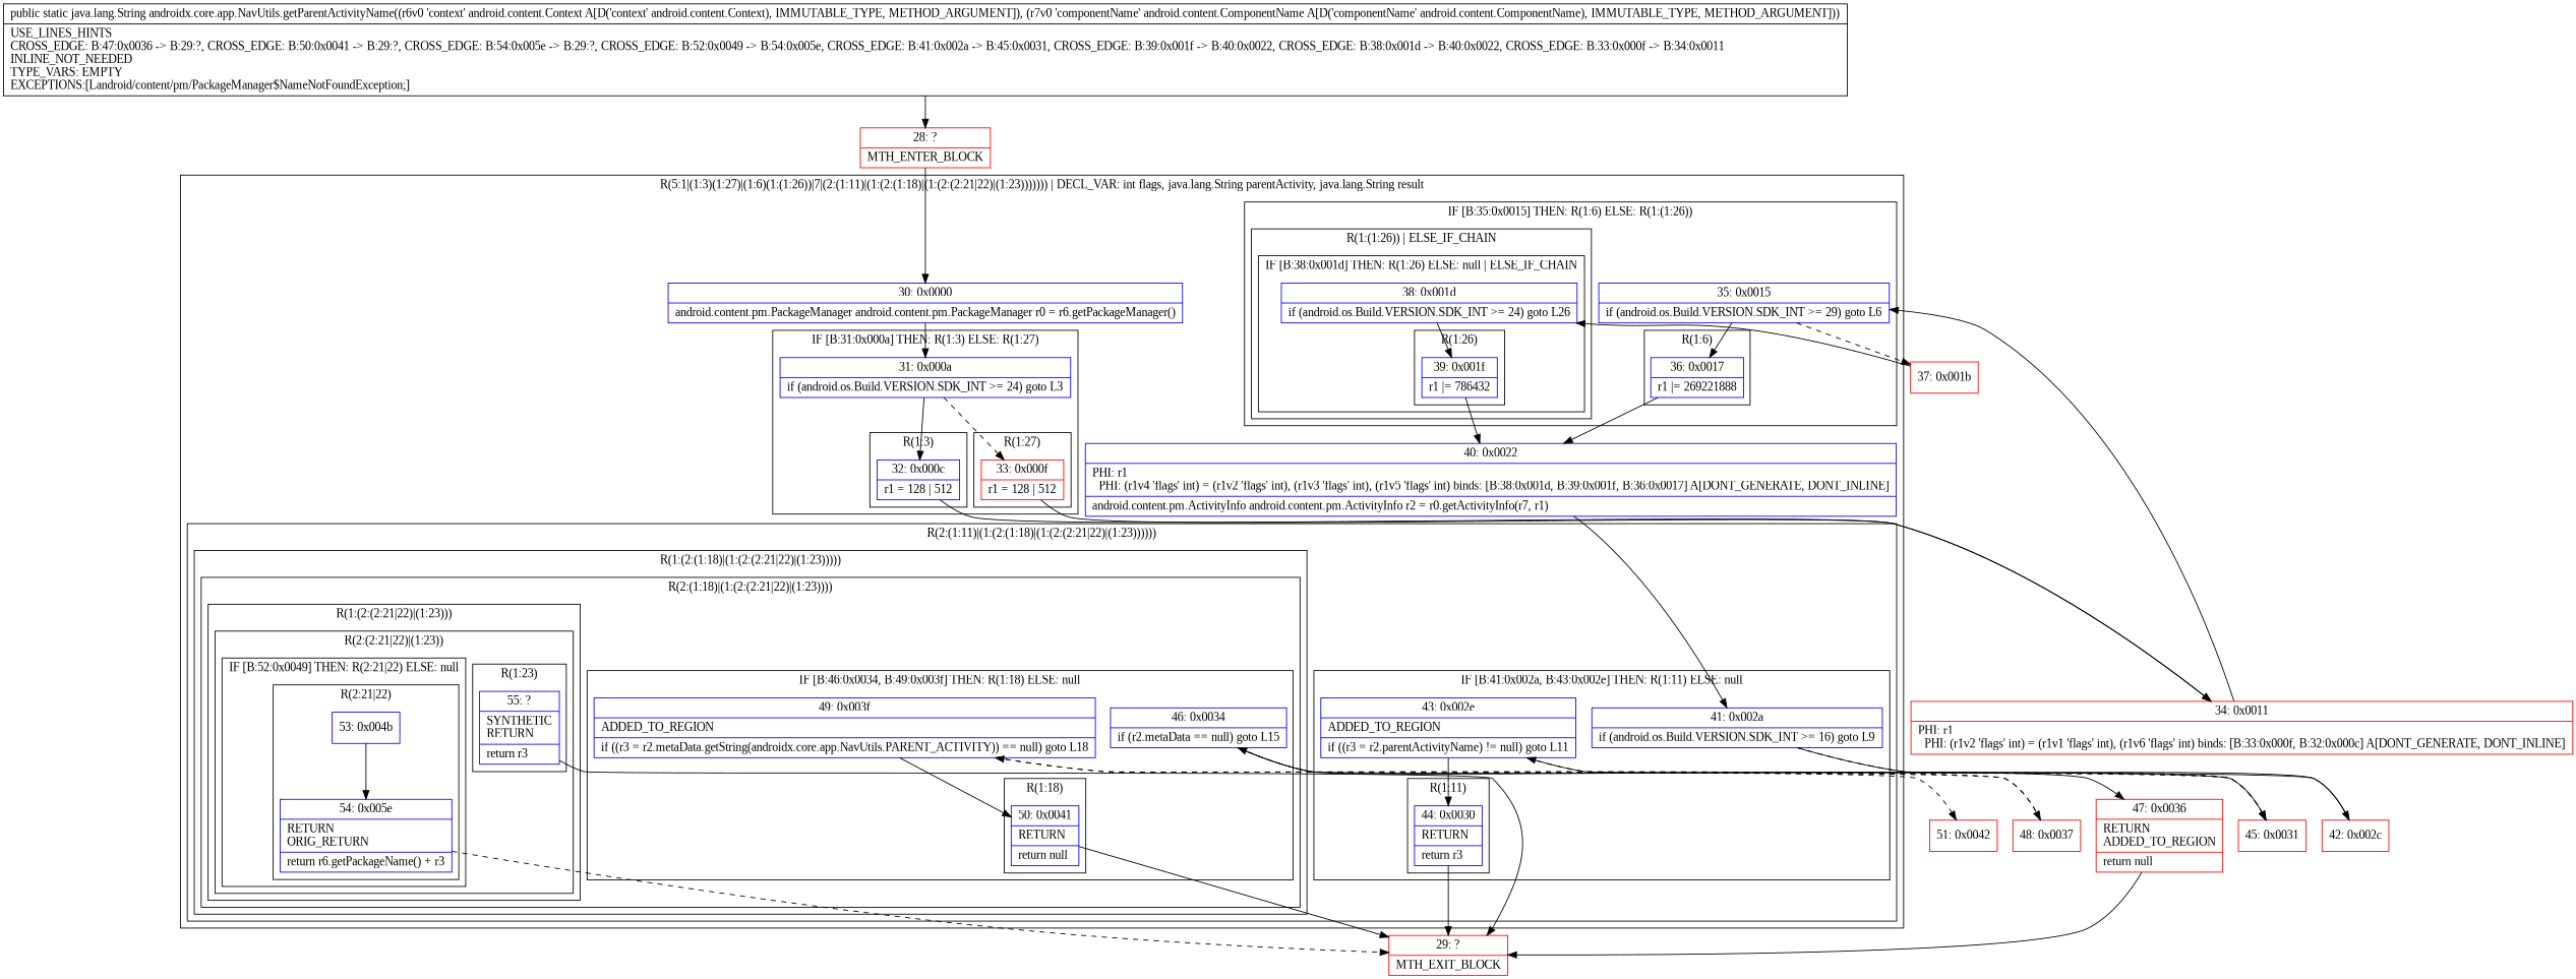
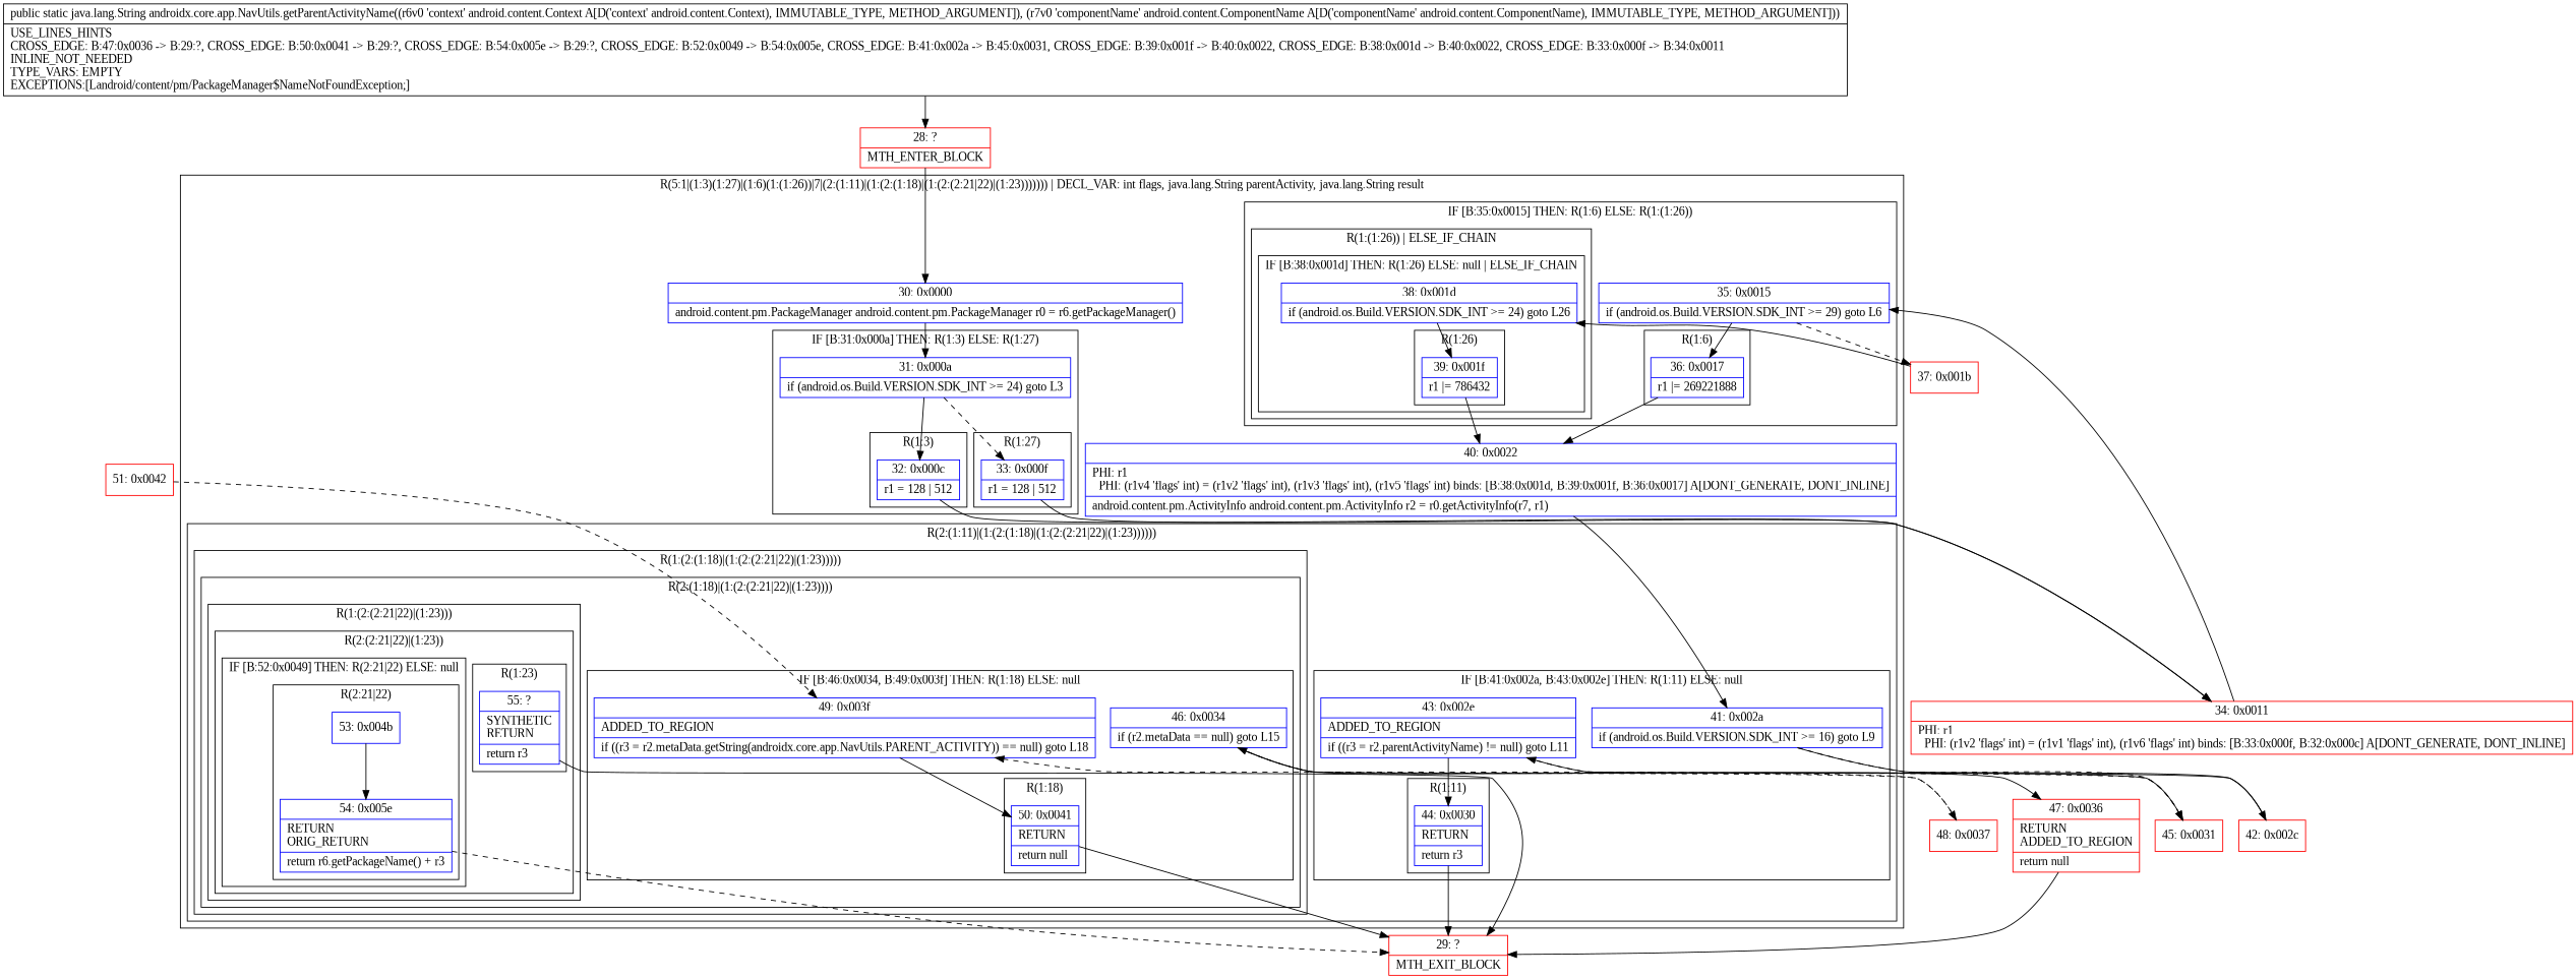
  digraph {
    fontname="Liberation Serif"
    node [color=blue fontname="Liberation Serif" shape=record]
    edge [fontname="Liberation Serif"]
    n1 [label="{32\:\ 0x000c|r1 = 128 \| 512\l}"]
-   n2 [color=red label="{33\:\ 0x000f|r1 = 128 \| 512\l}"]
+   n2 [label="{33\:\ 0x000f|r1 = 128 \| 512\l}"]
    n3 [label="{31\:\ 0x000a|if (android.os.Build.VERSION.SDK_INT \>= 24) goto L3\l}"]
    n4 [label="{36\:\ 0x0017|r1 \|= 269221888\l}"]
    n5 [label="{39\:\ 0x001f|r1 \|= 786432\l}"]
    n6 [label="{38\:\ 0x001d|if (android.os.Build.VERSION.SDK_INT \>= 24) goto L26\l}"]
    n7 [label="{35\:\ 0x0015|if (android.os.Build.VERSION.SDK_INT \>= 29) goto L6\l}"]
    n8 [label="{44\:\ 0x0030|RETURN\l|return r3\l}"]
    n9 [label="{41\:\ 0x002a|if (android.os.Build.VERSION.SDK_INT \>= 16) goto L9\l}"]
    n10 [label="{43\:\ 0x002e|ADDED_TO_REGION\l|if ((r3 = r2.parentActivityName) != null) goto L11\l}"]
    n11 [label="{50\:\ 0x0041|RETURN\l|return null\l}"]
    n12 [label="{46\:\ 0x0034|if (r2.metaData == null) goto L15\l}"]
    n13 [label="{49\:\ 0x003f|ADDED_TO_REGION\l|if ((r3 = r2.metaData.getString(androidx.core.app.NavUtils.PARENT_ACTIVITY)) == null) goto L18\l}"]
    n14 [label="{53\:\ 0x004b}"]
    n15 [label="{54\:\ 0x005e|RETURN\lORIG_RETURN\l|return r6.getPackageName() + r3\l}"]
    n16 [label="{55\:\ ?|SYNTHETIC\lRETURN\l|return r3\l}"]
    n17 [label="{30\:\ 0x0000|android.content.pm.PackageManager android.content.pm.PackageManager r0 = r6.getPackageManager()\l}"]
    n18 [label="{40\:\ 0x0022|PHI: r1 \l  PHI: (r1v4 'flags' int) = (r1v2 'flags' int), (r1v3 'flags' int), (r1v5 'flags' int) binds: [B:38:0x001d, B:39:0x001f, B:36:0x0017] A[DONT_GENERATE, DONT_INLINE]\l|android.content.pm.ActivityInfo android.content.pm.ActivityInfo r2 = r0.getActivityInfo(r7, r1)\l}"]
    n19 [color=red label="{34\:\ 0x0011|PHI: r1 \l  PHI: (r1v2 'flags' int) = (r1v1 'flags' int), (r1v6 'flags' int) binds: [B:33:0x000f, B:32:0x000c] A[DONT_GENERATE, DONT_INLINE]\l}"]
    n20 [color=red label="{37\:\ 0x001b}"]
    n21 [color=red label="{29\:\ ?|MTH_EXIT_BLOCK\l}"]
    n22 [color=red label="{42\:\ 0x002c}"]
    n23 [color=red label="{45\:\ 0x0031}"]
    n24 [color=red label="{47\:\ 0x0036|RETURN\lADDED_TO_REGION\l|return null\l}"]
    n25 [color=red label="{48\:\ 0x0037}"]
    n26 [color=red label="{51\:\ 0x0042}"]
    n27 [color=red label="{28\:\ ?|MTH_ENTER_BLOCK\l}"]
    n28 [label="{public static java.lang.String androidx.core.app.NavUtils.getParentActivityName((r6v0 'context' android.content.Context A[D('context' android.content.Context), IMMUTABLE_TYPE, METHOD_ARGUMENT]), (r7v0 'componentName' android.content.ComponentName A[D('componentName' android.content.ComponentName), IMMUTABLE_TYPE, METHOD_ARGUMENT]))  | USE_LINES_HINTS\lCROSS_EDGE: B:47:0x0036 \-\> B:29:?, CROSS_EDGE: B:50:0x0041 \-\> B:29:?, CROSS_EDGE: B:54:0x005e \-\> B:29:?, CROSS_EDGE: B:52:0x0049 \-\> B:54:0x005e, CROSS_EDGE: B:41:0x002a \-\> B:45:0x0031, CROSS_EDGE: B:39:0x001f \-\> B:40:0x0022, CROSS_EDGE: B:38:0x001d \-\> B:40:0x0022, CROSS_EDGE: B:33:0x000f \-\> B:34:0x0011\lINLINE_NOT_NEEDED\lTYPE_VARS: EMPTY\lEXCEPTIONS:[Landroid\/content\/pm\/PackageManager$NameNotFoundException;]\l}" color=""]
    subgraph cluster_1 {
      label="R(5:1|(1:3)(1:27)|(1:6)(1:(1:26))|7|(2:(1:11)|(1:(2:(1:18)|(1:(2:(2:21|22)|(1:23))))))) | DECL_VAR: int flags, java.lang.String parentActivity, java.lang.String result\l"
      n17
      n18
      subgraph cluster_2 {
        label="IF [B:31:0x000a] THEN: R(1:3) ELSE: R(1:27)"
        n3
        subgraph cluster_3 {
          label="R(1:3)"
          n1
        }
        subgraph cluster_4 {
          label="R(1:27)"
          n2
        }
      }
      subgraph cluster_5 {
        label="IF [B:35:0x0015] THEN: R(1:6) ELSE: R(1:(1:26))"
        n7
        subgraph cluster_6 {
          label="R(1:6)"
          n4
        }
        subgraph cluster_7 {
          label="R(1:(1:26)) | ELSE_IF_CHAIN\l"
          subgraph cluster_8 {
            label="IF [B:38:0x001d] THEN: R(1:26) ELSE: null | ELSE_IF_CHAIN\l"
            n6
            subgraph cluster_9 {
              label="R(1:26)"
              n5
            }
          }
        }
      }
      subgraph cluster_10 {
        label="R(2:(1:11)|(1:(2:(1:18)|(1:(2:(2:21|22)|(1:23))))))"
        subgraph cluster_11 {
          label="IF [B:41:0x002a, B:43:0x002e] THEN: R(1:11) ELSE: null"
          n9
          n10
          subgraph cluster_12 {
            label="R(1:11)"
            n8
          }
        }
        subgraph cluster_13 {
          label="R(1:(2:(1:18)|(1:(2:(2:21|22)|(1:23)))))"
          subgraph cluster_14 {
            label="R(2:(1:18)|(1:(2:(2:21|22)|(1:23))))"
            subgraph cluster_15 {
              label="IF [B:46:0x0034, B:49:0x003f] THEN: R(1:18) ELSE: null"
              n12
              n13
              subgraph cluster_16 {
                label="R(1:18)"
                n11
              }
            }
            subgraph cluster_17 {
              label="R(1:(2:(2:21|22)|(1:23)))"
              subgraph cluster_18 {
                label="R(2:(2:21|22)|(1:23))"
                subgraph cluster_19 {
                  label="IF [B:52:0x0049] THEN: R(2:21|22) ELSE: null"
                  subgraph cluster_20 {
                    label="R(2:21|22)"
                    n14
                    n15
                  }
                }
                subgraph cluster_21 {
                  label="R(1:23)"
                  n16
                }
              }
            }
          }
        }
      }
    }
    n1 -> n19
    n2 -> n19
    n3 -> n1
    n3 -> n2 [style=dashed]
    n4 -> n18
    n5 -> n18
    n6 -> n5
    n7 -> n4
    n7 -> n20 [style=dashed]
    n8 -> n21
    n9 -> n22
    n9 -> n23 [style=dashed]
    n10 -> n8
    n10 -> n23 [style=dashed]
    n11 -> n21
    n12 -> n24
    n12 -> n25 [style=dashed]
    n13 -> n11
-   n13 -> n26 [style=dashed]
+   n26 -> n13 [style=dashed]
    n14 -> n15
    n15 -> n21 [style=dashed]
    n16 -> n21
    n17 -> n3
    n18 -> n9
    n19 -> n7
    n20 -> n6
    n22 -> n10
    n23 -> n12
    n24 -> n21
    n25 -> n13 [style=dashed]
    n27 -> n17
    n28 -> n27
  }
